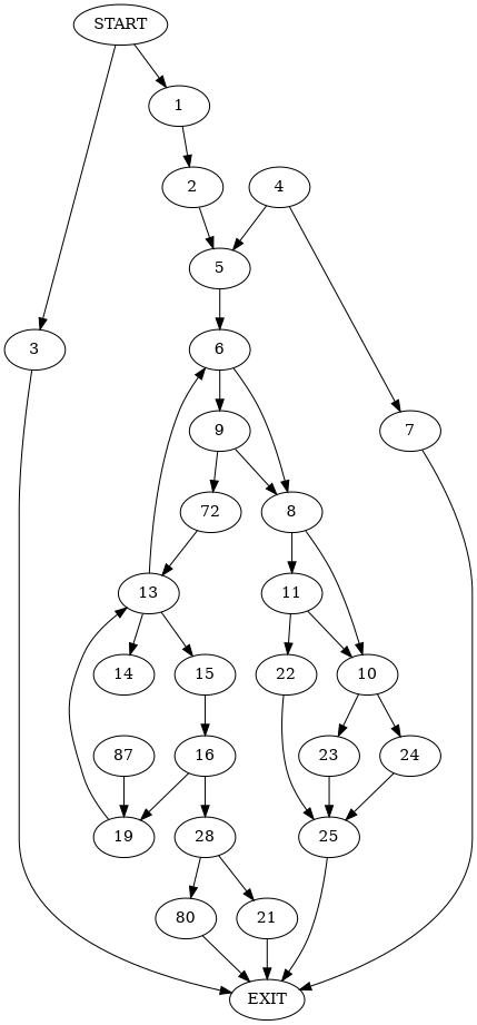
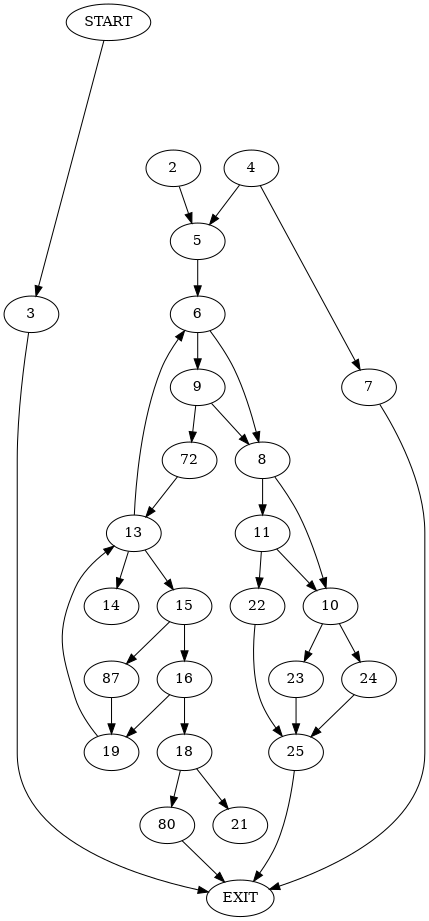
  digraph {
    n1 [label=START]
-   1
    3
    2
    n5 [label=EXIT]
    5
    4
    7
    6
    8
    9
    10
    11
    n14 [label=72]
    23
    24
    22
    13
    25
    14
    15
    16
    n23 [label=87]
-   18 [label=28]
+   18
    19
    n26 [label=80]
    21
-   n1 -> 1
    n1 -> 3
-   1 -> 2
    3 -> n5
    2 -> 5
    5 -> 6
    4 -> 5
    4 -> 7
    7 -> n5
    6 -> 8
    6 -> 9
    8 -> 10
    8 -> 11
    9 -> 8
    9 -> n14
    10 -> 23
    10 -> 24
    11 -> 10
    11 -> 22
    n14 -> 13
    23 -> 25
    24 -> 25
    22 -> 25
    13 -> 6
    13 -> 14
    13 -> 15
    25 -> n5
    15 -> 16
+   15 -> n23
    16 -> 18
    16 -> 19
    n23 -> 19
    18 -> n26
    18 -> 21
    19 -> 13
    n26 -> n5
-   21 -> n5
  }
